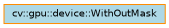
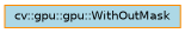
  digraph {
    rankdir=LR
-   n1 [color=darkorange fillcolor=lightblue fontname=Helvetica fontsize=10 height=0.2 label="cv::gpu::device::WithOutMask" shape=record style=filled width=0.4]
+   n1 [color=darkorange fillcolor=lightblue fontname=Helvetica fontsize=10 height=0.2 label="cv::gpu::gpu::WithOutMask" shape=record style=filled width=0.4]
  }
